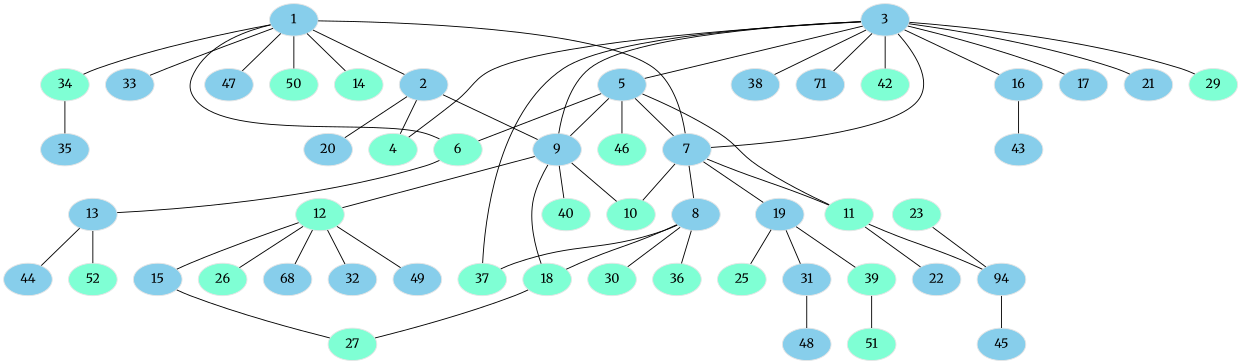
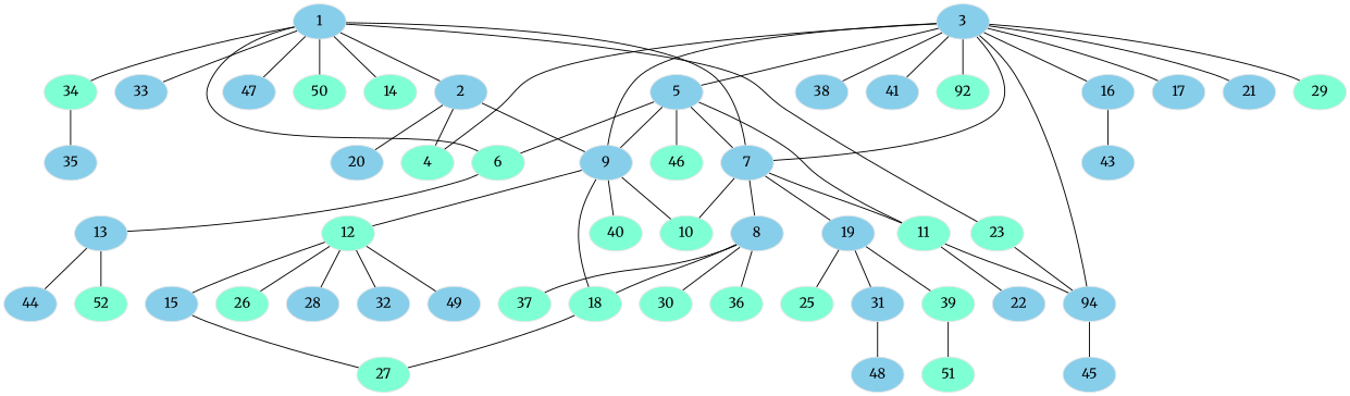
  graph {
    fontname=Merriweather
    node [color=gray90 fillcolor=skyblue fontname=Merriweather style=filled]
    edge [fontname=Merriweather]
    1
    2
    6 [fillcolor=aquamarine]
    7
    14 [fillcolor=aquamarine]
    23 [fillcolor=aquamarine]
    33
    34 [fillcolor=aquamarine]
    47
    50 [fillcolor=aquamarine]
    4 [fillcolor=aquamarine]
    9
    20
    13
    11 [fillcolor=aquamarine]
    8
    10 [fillcolor=aquamarine]
    19
    n19 [label=94]
    35
    18 [fillcolor=aquamarine]
    12 [fillcolor=aquamarine]
    40 [fillcolor=aquamarine]
    3
    5
    16
    17
    21
    29 [fillcolor=aquamarine]
    37 [fillcolor=aquamarine]
    38
-   41 [label=71]
-   42 [fillcolor=aquamarine]
+   41
+   42 [fillcolor=aquamarine label=92]
    46 [fillcolor=aquamarine]
    43
    22
    44
    52 [fillcolor=aquamarine]
    30 [fillcolor=aquamarine]
    36 [fillcolor=aquamarine]
    25 [fillcolor=aquamarine]
    31
    39 [fillcolor=aquamarine]
    27 [fillcolor=aquamarine]
    15
    26 [fillcolor=aquamarine]
-   28 [label=68]
+   28
    32
    49
    45
    48
    51 [fillcolor=aquamarine]
    1 -- 2
    1 -- 6
    1 -- 7
    1 -- 14
+   1 -- 23
    1 -- 33
    1 -- 34
    1 -- 47
    1 -- 50
    2 -- 4
    2 -- 9
    2 -- 20
    6 -- 13
    7 -- 11
    7 -- 8
    7 -- 10
    7 -- 19
    23 -- n19
    34 -- 35
    9 -- 10
    9 -- 18
    9 -- 12
    9 -- 40
    13 -- 44
    13 -- 52
    11 -- n19
    11 -- 22
    8 -- 18
    8 -- 37
    8 -- 30
    8 -- 36
    19 -- 25
    19 -- 31
    19 -- 39
    n19 -- 45
    18 -- 27
    12 -- 15
    12 -- 26
    12 -- 28
    12 -- 32
    12 -- 49
    3 -- 7
    3 -- 4
    3 -- 9
    3 -- 5
    3 -- 16
    3 -- 17
    3 -- 21
    3 -- 29
-   3 -- 37
+   3 -- n19
    3 -- 38
    3 -- 41
    3 -- 42
    5 -- 6
    5 -- 7
    5 -- 9
    5 -- 11
    5 -- 46
    16 -- 43
    31 -- 48
    39 -- 51
    15 -- 27
  }
